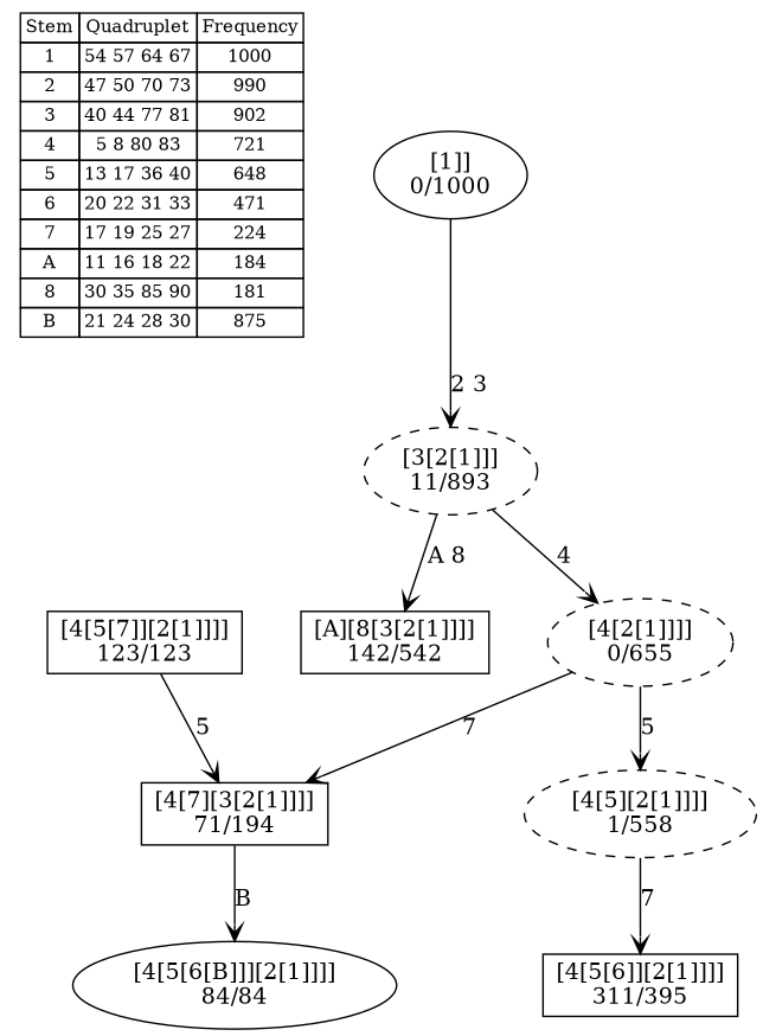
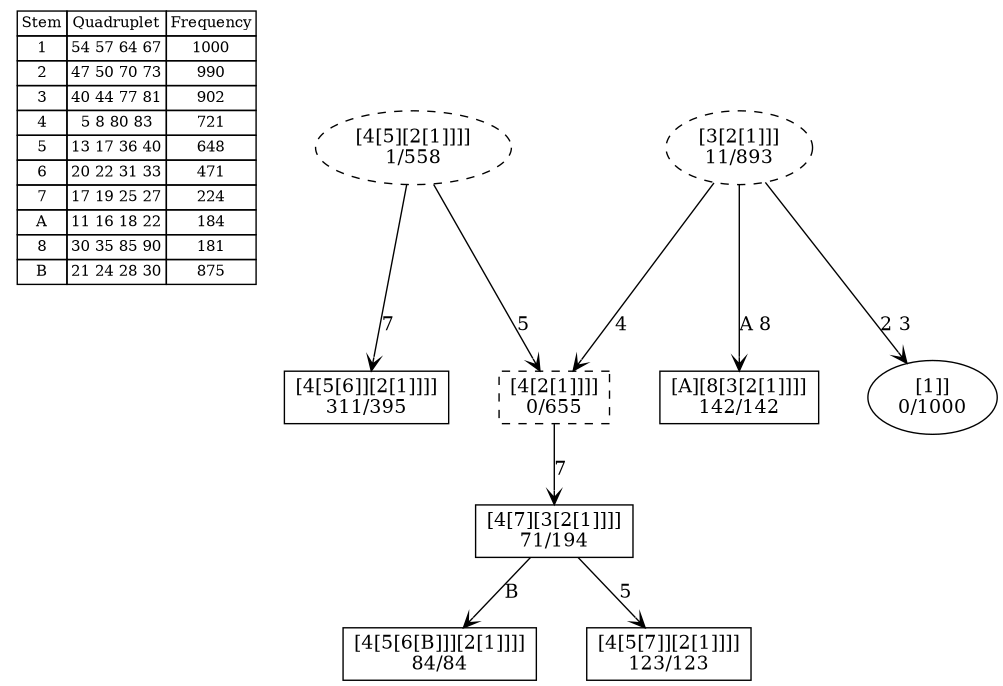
  digraph {
    nodesep=0.5
    node [shape=box]
    edge [arrowhead=vee]
    n1 [fontsize=11 label=< <table border="0" cellborder="1" cellspacing="0"><tr><td>Stem</td><td>Quadruplet</td><td>Frequency</td></tr> <tr><td>1</td><td>54 57 64 67</td><td>1000</td></tr> <tr><td>2</td><td>47 50 70 73</td><td>990</td></tr> <tr><td>3</td><td>40 44 77 81</td><td>902</td></tr> <tr><td>4</td><td>5 8 80 83</td><td>721</td></tr> <tr><td>5</td><td>13 17 36 40</td><td>648</td></tr> <tr><td>6</td><td>20 22 31 33</td><td>471</td></tr> <tr><td>7</td><td>17 19 25 27</td><td>224</td></tr> <tr><td>A</td><td>11 16 18 22</td><td>184</td></tr> <tr><td>8</td><td>30 35 85 90</td><td>181</td></tr> <tr><td>B</td><td>21 24 28 30</td><td>875</td></tr> </table>> shape=plaintext]
    n2 [label="[4[5[6]][2[1]]]]\n311/395"]
-   n3 [label="[4[5[6[B]]][2[1]]]]\n84/84" shape=ellipse]
-   n4 [label="[A][8[3[2[1]]]]\n142/542"]
+   n3 [label="[4[5[6[B]]][2[1]]]]\n84/84"]
+   n4 [label="[A][8[3[2[1]]]]\n142/142"]
    n5 [label="[4[5[7]][2[1]]]]\n123/123"]
    n6 [label="[4[7][3[2[1]]]]\n71/194"]
    n7 [label="[3[2[1]]]\n11/893" style=dashed shape=""]
-   n8 [label="[4[2[1]]]]\n0/655" style=dashed shape=""]
+   n8 [label="[4[2[1]]]]\n0/655" style=dashed]
    n9 [label="[4[5][2[1]]]]\n1/558" style=dashed shape=""]
    n10 [label="[1]]\n0/1000" shape=""]
    n6 -> n3 [label="B "]
-   n5 -> n6 [label="5 "]
+   n6 -> n5 [label="5 "]
    n7 -> n4 [label="A 8 "]
    n7 -> n8 [label="4 "]
    n8 -> n6 [label="7 "]
-   n8 -> n9 [label="5 "]
+   n9 -> n8 [label="5 "]
    n9 -> n2 [label="7 "]
-   n10 -> n7 [label="2 3 "]
+   n7 -> n10 [label="2 3 "]
  }
